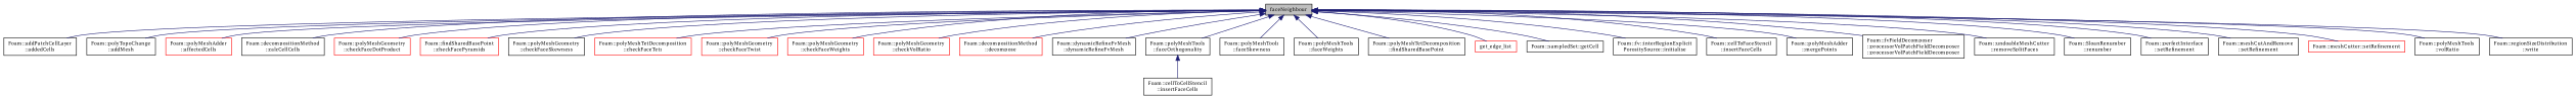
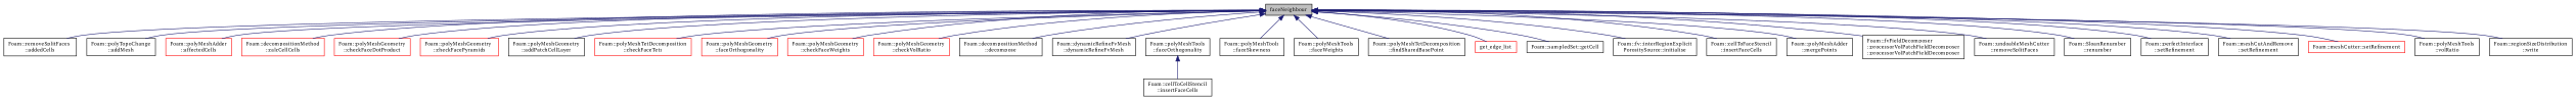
  digraph {
    fontname="PT Serif"
    rankdir=TB
    node [color=black fontname="PT Serif" fontsize=10 shape=record]
    edge [color=midnightblue dir=back fontname="PT Serif" fontsize=10 labelfontname=Helvetica labelfontsize=10 style=solid]
    n1 [fillcolor=grey75 fontcolor=black height=0.2 label=faceNeighbour style=filled width=0.4]
-   n2 [height=0.2 label="Foam::addPatchCellLayer\l::addedCells" width=0.4]
+   n2 [height=0.2 label="Foam::removeSplitFaces\l::addedCells" width=0.4]
    n3 [height=0.2 label="Foam::polyTopoChange\l::addMesh" width=0.4]
    n4 [color=red height=0.2 label="Foam::polyMeshAdder\l::affectedCells" width=0.4]
-   n5 [height=0.2 label="Foam::decompositionMethod\l::calcCellCells" width=0.4]
+   n5 [color=red height=0.2 label="Foam::decompositionMethod\l::calcCellCells" width=0.4]
    n6 [color=red height=0.2 label="Foam::polyMeshGeometry\l::checkFaceDotProduct" width=0.4]
-   n7 [color=red height=0.2 label="Foam::findSharedBasePoint\l::checkFacePyramids" width=0.4]
-   n8 [height=0.2 label="Foam::polyMeshGeometry\l::checkFaceSkewness" width=0.4]
+   n7 [color=red height=0.2 label="Foam::polyMeshGeometry\l::checkFacePyramids" width=0.4]
+   n8 [height=0.2 label="Foam::polyMeshGeometry\l::addPatchCellLayer" width=0.4]
    n9 [color=red height=0.2 label="Foam::polyMeshTetDecomposition\l::checkFaceTets" width=0.4]
-   n10 [color=red height=0.2 label="Foam::polyMeshGeometry\l::checkFaceTwist" width=0.4]
+   n10 [color=red height=0.2 label="Foam::polyMeshGeometry\l::faceOrthogonality" width=0.4]
    n11 [color=red height=0.2 label="Foam::polyMeshGeometry\l::checkFaceWeights" width=0.4]
    n12 [color=red height=0.2 label="Foam::polyMeshGeometry\l::checkVolRatio" width=0.4]
-   n13 [color=red height=0.2 label="Foam::decompositionMethod\l::decompose" width=0.4]
+   n13 [height=0.2 label="Foam::decompositionMethod\l::decompose" width=0.4]
    n14 [height=0.2 label="Foam::dynamicRefineFvMesh\l::dynamicRefineFvMesh" width=0.4]
    n15 [height=0.2 label="Foam::polyMeshTools\l::faceOrthogonality" width=0.4]
    n16 [height=0.2 label="Foam::polyMeshTools\l::faceSkewness" width=0.4]
    n17 [height=0.2 label="Foam::polyMeshTools\l::faceWeights" width=0.4]
    n18 [height=0.2 label="Foam::polyMeshTetDecomposition\l::findSharedBasePoint" width=0.4]
    n19 [color=red height=0.2 label=get_edge_list width=0.4]
    n20 [height=0.2 label="Foam::sampledSet::getCell" width=0.4]
    n21 [height=0.2 label="Foam::fv::interRegionExplicit\lPorositySource::initialise" width=0.4]
    n22 [height=0.2 label="Foam::cellToFaceStencil\l::insertFaceCells" width=0.4]
    n23 [height=0.2 label="Foam::polyMeshAdder\l::mergePoints" width=0.4]
    n24 [height=0.2 label="Foam::fvFieldDecomposer\l::processorVolPatchFieldDecomposer\l::processorVolPatchFieldDecomposer" width=0.4]
    n25 [height=0.2 label="Foam::undoableMeshCutter\l::removeSplitFaces" width=0.4]
    n26 [height=0.2 label="Foam::SloanRenumber\l::renumber" width=0.4]
    n27 [height=0.2 label="Foam::perfectInterface\l::setRefinement" width=0.4]
    n28 [height=0.2 label="Foam::meshCutAndRemove\l::setRefinement" width=0.4]
    n29 [color=red height=0.2 label="Foam::meshCutter::setRefinement" width=0.4]
    n30 [height=0.2 label="Foam::polyMeshTools\l::volRatio" width=0.4]
    n31 [height=0.2 label="Foam::regionSizeDistribution\l::write" width=0.4]
    n32 [height=0.2 label="Foam::cellToCellStencil\l::insertFaceCells" width=0.4]
    n1 -> n2
    n1 -> n3
    n1 -> n4
    n1 -> n5
    n1 -> n6
    n1 -> n7
    n1 -> n8
    n1 -> n9
    n1 -> n10
    n1 -> n11
    n1 -> n12
    n1 -> n13
    n1 -> n14
-   n1 -> n15
    n1 -> n16
    n1 -> n17
    n1 -> n18
    n1 -> n19
    n1 -> n20
    n1 -> n21
    n1 -> n22
    n1 -> n23
    n1 -> n24
    n1 -> n25
    n1 -> n26
    n1 -> n27
    n1 -> n28
    n1 -> n29
    n1 -> n30
    n1 -> n31
    n15 -> n32
  }
